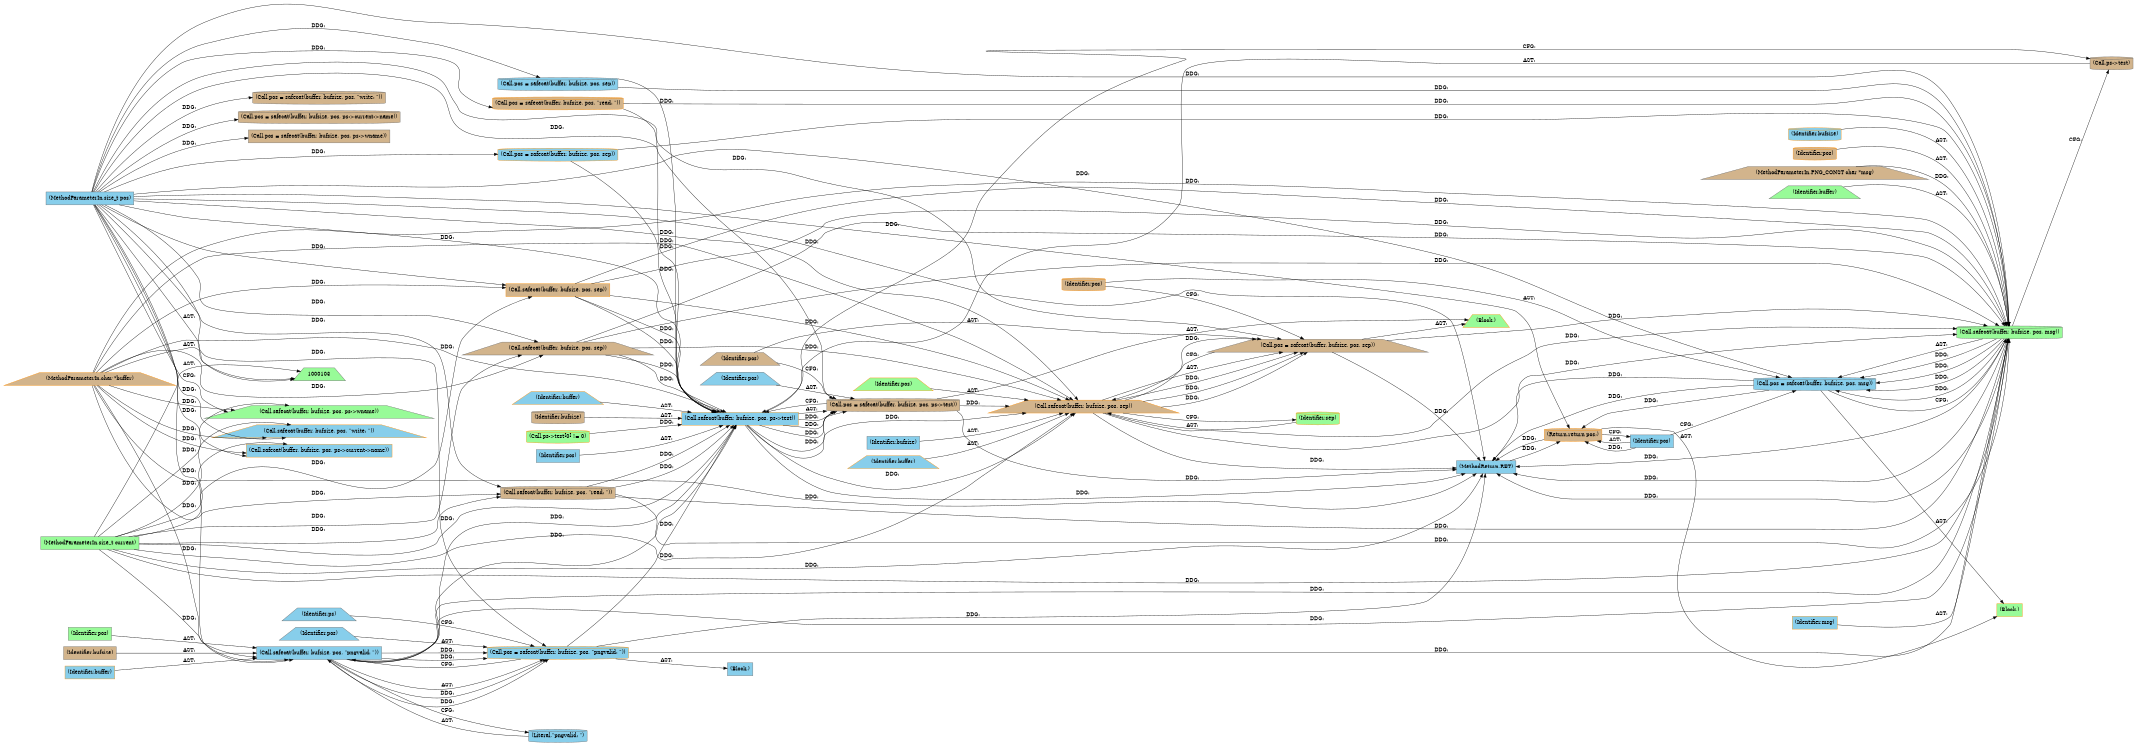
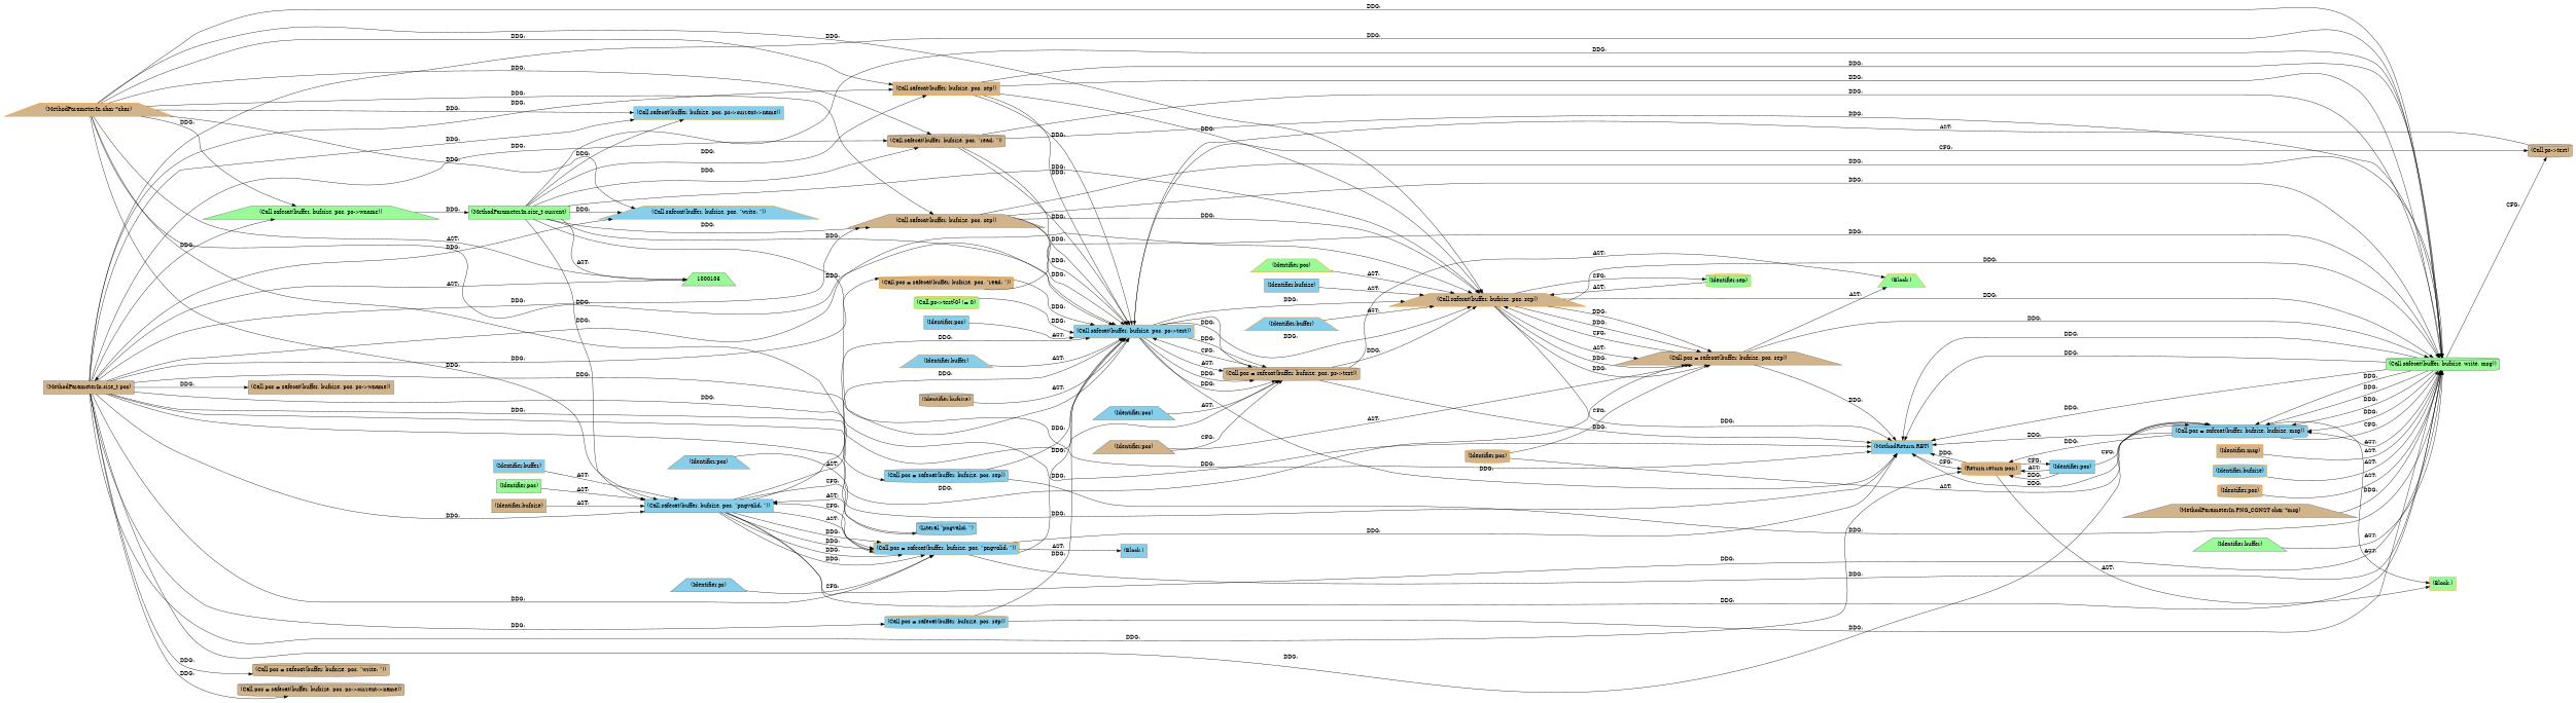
  digraph {
    rankdir=LR
    node [color=gray40 fillcolor=skyblue shape=cylinder style=filled]
    n1 [label="(Call,safecat(buffer, bufsize, pos, \"pngvalid: \"))" shape=box]
    n2 [color=darkorange label="(Call,pos = safecat(buffer, bufsize, pos, \"pngvalid: \"))"]
    n3 [color=darkorange label="(Call,safecat(buffer, bufsize, pos, ps->test))" shape=box]
-   n4 [fillcolor=palegreen label="(Call,safecat(buffer, bufsize, pos, msg))"]
+   n4 [fillcolor=palegreen label="(Call,safecat(buffer, bufsize, write, msg))"]
    n5 [label="(Literal,\"pngvalid: \")"]
-   n6 [label="(MethodReturn,RET)" shape=box]
+   n6 [color=darkorange label="(MethodReturn,RET)" shape=box]
    n7 [label="(Block,)" shape=box]
    n8 [color=darkorange fillcolor=tan label="(Call,safecat(buffer, bufsize, pos, sep))" shape=trapezium]
    n9 [fillcolor=tan label="(Call,pos = safecat(buffer, bufsize, pos, ps->test))"]
    n10 [fillcolor=tan label="(Call,ps->test)"]
-   n11 [label="(Call,pos = safecat(buffer, bufsize, pos, msg))"]
-   n12 [color=darkorange fillcolor=tan label="(MethodParameterIn,char *buffer)" shape=trapezium]
+   n11 [label="(Call,pos = safecat(buffer, bufsize, bufsize, msg))"]
+   n12 [color=darkorange fillcolor=tan label="(MethodParameterIn,char *char)" shape=trapezium]
    n13 [color=darkorange fillcolor=tan label="(Call,safecat(buffer, bufsize, pos, sep))" shape=box]
    n14 [fillcolor=tan label="(Call,safecat(buffer, bufsize, pos, \"read: \"))"]
    n15 [fillcolor=palegreen label="(Call,safecat(buffer, bufsize, pos, ps->wname))" shape=trapezium]
    n16 [fillcolor=tan label="(Call,safecat(buffer, bufsize, pos, sep))" shape=trapezium]
    n17 [color=darkorange label="(Call,safecat(buffer, bufsize, pos, \"write: \"))" shape=trapezium]
    n18 [color=darkorange label="(Call,safecat(buffer, bufsize, pos, ps->current->name))" shape=box]
    1000103 [fillcolor=palegreen shape=trapezium]
    n20 [fillcolor=tan label="(Call,pos = safecat(buffer, bufsize, pos, sep))" shape=trapezium]
    n21 [color=darkorange fillcolor=palegreen label="(Identifier,sep)"]
    n22 [color=darkorange fillcolor=tan label="(Return,return pos;)"]
    n23 [fillcolor=palegreen label="(MethodParameterIn,size_t current)" shape=box]
-   n24 [label="(MethodParameterIn,size_t pos)" shape=box]
+   n24 [fillcolor=tan label="(MethodParameterIn,size_t pos)" shape=box]
    n25 [color=darkorange label="(Call,pos = safecat(buffer, bufsize, pos, sep))"]
    n26 [fillcolor=tan label="(Call,pos = safecat(buffer, bufsize, pos, \"write: \"))"]
    n27 [label="(Call,pos = safecat(buffer, bufsize, pos, sep))"]
    n28 [color=darkorange fillcolor=tan label="(Call,pos = safecat(buffer, bufsize, pos, \"read: \"))"]
    n29 [fillcolor=tan label="(Call,pos = safecat(buffer, bufsize, pos, ps->current->name))"]
    n30 [fillcolor=tan label="(Call,pos = safecat(buffer, bufsize, pos, ps->wname))" shape=box]
    n31 [color=darkorange fillcolor=palegreen label="(Block,)" shape=trapezium]
    n32 [color=darkorange fillcolor=palegreen label="(Block,)" shape=box]
    n33 [label="(Identifier,pos)" shape=box]
-   n34 [color=darkorange label="(Identifier,msg)" shape=box]
+   n34 [color=darkorange fillcolor=tan label="(Identifier,msg)" shape=box]
    n35 [color=darkorange fillcolor=palegreen label="(Call,ps->test[0] != 0)"]
    n36 [label="(Identifier,ps)" shape=trapezium]
    n37 [label="(Identifier,pos)" shape=trapezium]
    n38 [label="(Identifier,pos)" shape=box]
    n39 [label="(Identifier,bufsize)" shape=box]
    n40 [color=darkorange label="(Identifier,bufsize)"]
    n41 [color=darkorange label="(Identifier,buffer)" shape=trapezium]
    n42 [color=darkorange label="(Identifier,buffer)" shape=box]
    n43 [color=darkorange fillcolor=tan label="(Identifier,pos)"]
    n44 [color=darkorange fillcolor=tan label="(Identifier,pos)"]
    n45 [fillcolor=tan label="(MethodParameterIn,PNG_CONST char *msg)" shape=trapezium]
    n46 [color=darkorange label="(Identifier,buffer)" shape=trapezium]
    n47 [fillcolor=palegreen label="(Identifier,pos)" shape=box]
    n48 [fillcolor=tan label="(Identifier,bufsize)"]
    n49 [label="(Identifier,pos)" shape=trapezium]
    n50 [fillcolor=tan label="(Identifier,pos)" shape=trapezium]
    n51 [color=darkorange fillcolor=palegreen label="(Identifier,pos)" shape=trapezium]
    n52 [fillcolor=palegreen label="(Identifier,buffer)" shape=trapezium]
    n53 [fillcolor=tan label="(Identifier,bufsize)" shape=box]
    n1 -> n2 [label="AST: "]
    n1 -> n2 [label="DDG: "]
    n1 -> n2 [label="DDG: "]
    n1 -> n2 [label="DDG: "]
    n1 -> n2 [label="DDG: "]
    n1 -> n3 [label="DDG: "]
    n1 -> n3 [label="DDG: "]
    n1 -> n4 [label="DDG: "]
    n1 -> n4 [label="DDG: "]
    n1 -> n5 [label="CFG: "]
    n2 -> n1 [label="CFG: "]
    n2 -> n3 [label="DDG: "]
    n2 -> n4 [label="DDG: "]
    n2 -> n6 [label="DDG: "]
    n2 -> n7 [label="AST: "]
    n3 -> n6 [label="DDG: "]
    n3 -> n8 [label="DDG: "]
    n3 -> n8 [label="DDG: "]
    n3 -> n9 [label="AST: "]
    n3 -> n9 [label="DDG: "]
    n3 -> n9 [label="DDG: "]
    n3 -> n9 [label="DDG: "]
    n3 -> n9 [label="DDG: "]
    n3 -> n10 [label="CFG: "]
    n4 -> n6 [label="DDG: "]
    n4 -> n6 [label="DDG: "]
    n4 -> n6 [label="DDG: "]
    n4 -> n10 [label="CFG: "]
    n4 -> n11 [label="AST: "]
    n4 -> n11 [label="DDG: "]
    n4 -> n11 [label="DDG: "]
    n4 -> n11 [label="DDG: "]
    n4 -> n11 [label="DDG: "]
    n5 -> n1 [label="AST: "]
-   n6 -> n22 [label="DDG: "]
+   n6 -> n22 [label="CFG: "]
    n8 -> n4 [label="DDG: "]
    n8 -> n4 [label="DDG: "]
    n8 -> n6 [label="DDG: "]
    n8 -> n20 [label="AST: "]
    n8 -> n20 [label="DDG: "]
    n8 -> n20 [label="DDG: "]
    n8 -> n20 [label="DDG: "]
    n8 -> n20 [label="DDG: "]
    n8 -> n21 [label="CFG: "]
    n9 -> n3 [label="CFG: "]
    n9 -> n6 [label="DDG: "]
    n9 -> n8 [label="DDG: "]
    n9 -> n31 [label="AST: "]
    n10 -> n3 [label="AST: "]
    n11 -> n4 [label="CFG: "]
    n11 -> n6 [label="DDG: "]
    n11 -> n6 [label="DDG: "]
    n11 -> n22 [label="DDG: "]
    n11 -> n32 [label="AST: "]
    n12 -> n1 [label="DDG: "]
    n12 -> n3 [label="DDG: "]
    n12 -> n4 [label="DDG: "]
    n12 -> n6 [label="DDG: "]
    n12 -> n8 [label="DDG: "]
    n12 -> n13 [label="DDG: "]
    n12 -> n14 [label="DDG: "]
    n12 -> n15 [label="DDG: "]
    n12 -> n16 [label="DDG: "]
    n12 -> n17 [label="DDG: "]
    n12 -> n18 [label="DDG: "]
    n12 -> 1000103 [label="AST: "]
    n13 -> n3 [label="DDG: "]
    n13 -> n3 [label="DDG: "]
    n13 -> n4 [label="DDG: "]
    n13 -> n4 [label="DDG: "]
    n13 -> n8 [label="DDG: "]
    n14 -> n3 [label="DDG: "]
    n14 -> n3 [label="DDG: "]
    n14 -> n4 [label="DDG: "]
    n14 -> n4 [label="DDG: "]
    n16 -> n3 [label="DDG: "]
    n16 -> n3 [label="DDG: "]
    n16 -> n4 [label="DDG: "]
    n16 -> n4 [label="DDG: "]
    n16 -> n8 [label="DDG: "]
    n20 -> n4 [label="DDG: "]
    n20 -> n6 [label="DDG: "]
    n20 -> n8 [label="CFG: "]
    n20 -> n31 [label="AST: "]
    n21 -> n8 [label="AST: "]
    n22 -> n6 [label="DDG: "]
    n22 -> n32 [label="AST: "]
    n22 -> n33 [label="CFG: "]
    n23 -> n1 [label="DDG: "]
    n23 -> n3 [label="DDG: "]
    n23 -> n4 [label="DDG: "]
    n23 -> n6 [label="DDG: "]
    n23 -> n8 [label="DDG: "]
    n23 -> n13 [label="DDG: "]
    n23 -> n14 [label="DDG: "]
-   n23 -> n15 [label="DDG: "]
+   n15 -> n23 [label="DDG: "]
    n23 -> n16 [label="DDG: "]
    n23 -> n17 [label="DDG: "]
    n23 -> n18 [label="DDG: "]
    n23 -> 1000103 [label="AST: "]
    n24 -> n1 [label="DDG: "]
    n24 -> n2 [label="DDG: "]
    n24 -> n3 [label="DDG: "]
    n24 -> n4 [label="DDG: "]
    n24 -> n6 [label="DDG: "]
    n24 -> n8 [label="DDG: "]
    n24 -> n9 [label="DDG: "]
    n24 -> n11 [label="DDG: "]
    n24 -> n13 [label="DDG: "]
    n24 -> n14 [label="DDG: "]
-   n24 -> n15 [label="CFG: "]
+   n24 -> n15 [label="DDG: "]
    n24 -> n16 [label="DDG: "]
    n24 -> n17 [label="DDG: "]
    n24 -> n18 [label="DDG: "]
-   n24 -> 1000103 [label="AST: "]
+   1000103 -> n24 [label="AST: "]
    n24 -> n20 [label="DDG: "]
    n24 -> n22 [label="DDG: "]
    n24 -> n25 [label="DDG: "]
    n24 -> n26 [label="DDG: "]
    n24 -> n27 [label="DDG: "]
    n24 -> n28 [label="DDG: "]
    n24 -> n29 [label="DDG: "]
    n24 -> n30 [label="DDG: "]
    n25 -> n3 [label="DDG: "]
    n25 -> n4 [label="DDG: "]
    n27 -> n3 [label="DDG: "]
    n27 -> n4 [label="DDG: "]
    n28 -> n3 [label="DDG: "]
    n28 -> n4 [label="DDG: "]
    n33 -> n11 [label="CFG: "]
    n33 -> n22 [label="AST: "]
    n33 -> n22 [label="DDG: "]
    n34 -> n4 [label="AST: "]
    n35 -> n3 [label="DDG: "]
    n36 -> n2 [label="CFG: "]
    n37 -> n9 [label="AST: "]
    n38 -> n3 [label="AST: "]
    n39 -> n8 [label="AST: "]
    n40 -> n4 [label="AST: "]
    n41 -> n3 [label="AST: "]
    n42 -> n1 [label="AST: "]
    n43 -> n11 [label="AST: "]
    n43 -> n20 [label="CFG: "]
    n44 -> n4 [label="AST: "]
    n45 -> n4 [label="DDG: "]
    n46 -> n8 [label="AST: "]
    n47 -> n1 [label="AST: "]
    n48 -> n3 [label="AST: "]
    n49 -> n2 [label="AST: "]
    n50 -> n9 [label="CFG: "]
    n50 -> n20 [label="AST: "]
    n51 -> n8 [label="AST: "]
    n52 -> n4 [label="AST: "]
    n53 -> n1 [label="AST: "]
  }
